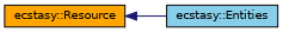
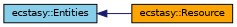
  digraph {
    rankdir=LR
    node [color=black fontname=Helvetica fontsize=10 shape=record style=filled]
    n1 [fillcolor=skyblue fontcolor=black height=0.2 label="ecstasy::Entities" width=0.4]
    n2 [fillcolor=orange height=0.2 label="ecstasy::Resource" width=0.4]
-   n2 -> n1 [color=midnightblue dir=back fontname=Helvetica fontsize=10 labelfontname=Helvetica labelfontsize=10 style=solid]
+   n1 -> n2 [color=midnightblue dir=back fontname=Helvetica fontsize=10 labelfontname=Helvetica labelfontsize=10 style=solid]
  }
